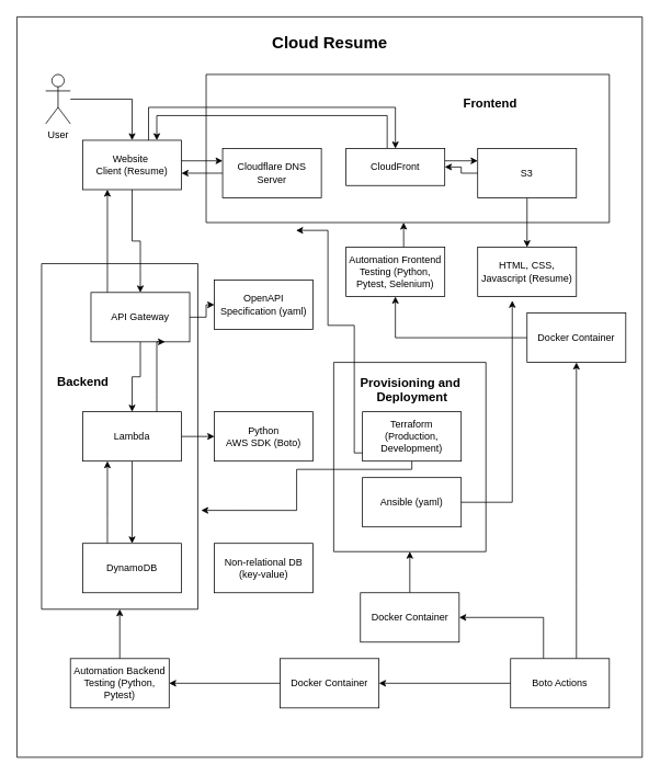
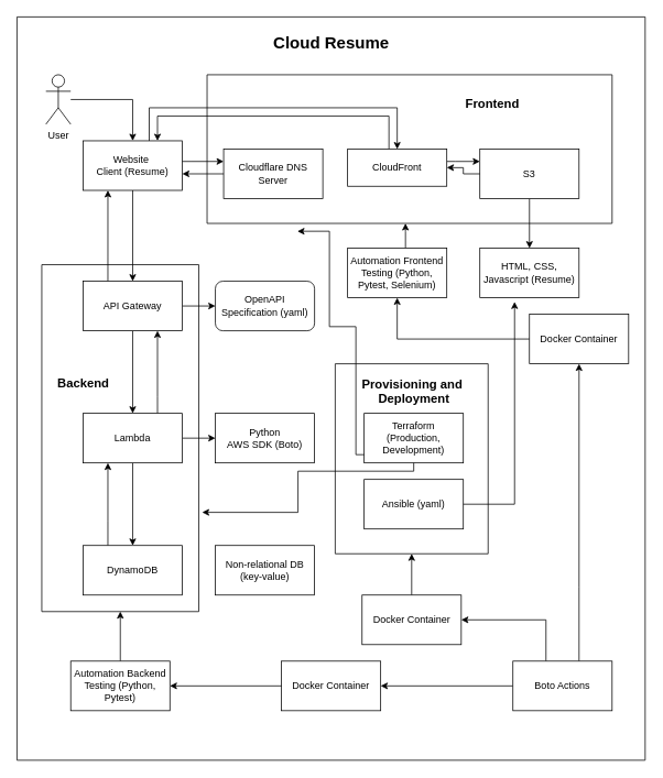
  <mxCell id="0" />
  <mxCell id="1" parent="0" />
  <mxCell id="2" value="" style="edgeStyle=orthogonalEdgeStyle;rounded=0;orthogonalLoop=1;jettySize=auto;html=1;" parent="1" source="47" target="7" edge="1"><mxGeometry relative="1" as="geometry" /></mxCell>
  <mxCell id="3" value="" style="edgeStyle=orthogonalEdgeStyle;rounded=0;orthogonalLoop=1;jettySize=auto;html=1;" parent="1" source="38" target="20" edge="1"><mxGeometry relative="1" as="geometry" /></mxCell>
  <mxCell id="4" value="" style="edgeStyle=orthogonalEdgeStyle;rounded=0;orthogonalLoop=1;jettySize=auto;html=1;" parent="1" source="7" target="11" edge="1"><mxGeometry relative="1" as="geometry" /></mxCell>
  <mxCell id="5" value="" style="edgeStyle=orthogonalEdgeStyle;rounded=0;orthogonalLoop=1;jettySize=auto;html=1;" parent="1" source="7" target="19" edge="1"><mxGeometry relative="1" as="geometry" /></mxCell>
  <mxCell id="6" style="edgeStyle=orthogonalEdgeStyle;rounded=0;orthogonalLoop=1;jettySize=auto;html=1;entryX=0.25;entryY=1;entryDx=0;entryDy=0;" parent="1" source="7" target="47" edge="1"><mxGeometry relative="1" as="geometry"><Array as="points"><mxPoint x="130" y="310" /><mxPoint x="130" y="310" /></Array></mxGeometry></mxCell>
- <mxCell id="7" value="API Gateway" style="whiteSpace=wrap;html=1;rounded=0;" parent="1" vertex="1"><mxGeometry x="110" y="355" width="120" height="60" as="geometry" /></mxCell>
+ <mxCell id="7" value="API Gateway" style="whiteSpace=wrap;html=1;rounded=0;" parent="1" vertex="1"><mxGeometry x="100" y="340" width="120" height="60" as="geometry" /></mxCell>
  <mxCell id="8" value="" style="edgeStyle=orthogonalEdgeStyle;rounded=0;orthogonalLoop=1;jettySize=auto;html=1;" parent="1" source="11" target="13" edge="1"><mxGeometry relative="1" as="geometry" /></mxCell>
  <mxCell id="9" value="" style="edgeStyle=orthogonalEdgeStyle;rounded=0;orthogonalLoop=1;jettySize=auto;html=1;" parent="1" source="11" target="17" edge="1"><mxGeometry relative="1" as="geometry" /></mxCell>
  <mxCell id="10" style="edgeStyle=orthogonalEdgeStyle;rounded=0;orthogonalLoop=1;jettySize=auto;html=1;entryX=0.75;entryY=1;entryDx=0;entryDy=0;" parent="1" source="11" target="7" edge="1"><mxGeometry relative="1" as="geometry"><Array as="points"><mxPoint x="190" y="480" /><mxPoint x="190" y="480" /></Array></mxGeometry></mxCell>
  <mxCell id="11" value="Lambda" style="whiteSpace=wrap;html=1;rounded=0;" parent="1" vertex="1"><mxGeometry x="100" y="500" width="120" height="60" as="geometry" /></mxCell>
  <mxCell id="12" style="edgeStyle=orthogonalEdgeStyle;rounded=0;orthogonalLoop=1;jettySize=auto;html=1;entryX=0.25;entryY=1;entryDx=0;entryDy=0;" parent="1" source="13" target="11" edge="1"><mxGeometry relative="1" as="geometry"><Array as="points"><mxPoint x="130" y="630" /><mxPoint x="130" y="630" /></Array></mxGeometry></mxCell>
  <mxCell id="13" value="DynamoDB" style="whiteSpace=wrap;html=1;rounded=0;" parent="1" vertex="1"><mxGeometry x="100" y="660" width="120" height="60" as="geometry" /></mxCell>
  <mxCell id="14" value="" style="swimlane;startSize=0;" parent="1" vertex="1"><mxGeometry x="250" y="90" width="490" height="180" as="geometry" /></mxCell>
  <mxCell id="15" value="" style="swimlane;startSize=0;" parent="1" vertex="1"><mxGeometry x="50" y="320" width="190" height="420" as="geometry" /></mxCell>
  <mxCell id="16" value="&lt;font style=&quot;font-size: 15px;&quot;&gt;&lt;b&gt;Backend&lt;/b&gt;&lt;/font&gt;" style="text;html=1;align=center;verticalAlign=middle;resizable=0;points=[];autosize=1;strokeColor=none;fillColor=none;" parent="15" vertex="1"><mxGeometry x="5" y="128" width="90" height="30" as="geometry" /></mxCell>
  <mxCell id="17" value="Python&lt;div&gt;AWS SDK (Boto)&lt;/div&gt;" style="whiteSpace=wrap;html=1;rounded=0;" parent="1" vertex="1"><mxGeometry x="260" y="500" width="120" height="60" as="geometry" /></mxCell>
  <mxCell id="18" value="Non-relational DB&lt;div&gt;(key-value)&lt;/div&gt;" style="whiteSpace=wrap;html=1;rounded=0;" parent="1" vertex="1"><mxGeometry x="260" y="660" width="120" height="60" as="geometry" /></mxCell>
- <mxCell id="19" value="OpenAPI&lt;div&gt;Specification (yaml)&lt;/div&gt;" style="whiteSpace=wrap;html=1;rounded=0;" parent="1" vertex="1"><mxGeometry x="260" y="340" width="120" height="60" as="geometry" /></mxCell>
+ <mxCell id="19" value="OpenAPI&lt;div&gt;Specification (yaml)&lt;/div&gt;" style="whiteSpace=wrap;html=1;rounded=1;" parent="1" vertex="1"><mxGeometry x="260" y="340" width="120" height="60" as="geometry" /></mxCell>
  <mxCell id="20" value="HTML, CSS, Javascript (Resume)" style="whiteSpace=wrap;html=1;rounded=0;" parent="1" vertex="1"><mxGeometry x="580" y="300" width="120" height="60" as="geometry" /></mxCell>
  <mxCell id="21" value="" style="edgeStyle=orthogonalEdgeStyle;rounded=0;orthogonalLoop=1;jettySize=auto;html=1;entryX=0.5;entryY=1;entryDx=0;entryDy=0;" parent="1" source="31" target="15" edge="1"><mxGeometry relative="1" as="geometry" /></mxCell>
  <mxCell id="22" value="" style="edgeStyle=orthogonalEdgeStyle;rounded=0;orthogonalLoop=1;jettySize=auto;html=1;" parent="1" source="23" target="14" edge="1"><mxGeometry relative="1" as="geometry"><Array as="points"><mxPoint x="490" y="280" /><mxPoint x="490" y="280" /></Array></mxGeometry></mxCell>
  <mxCell id="23" value="&lt;span style=&quot;font-weight: normal;&quot;&gt;Automation Frontend Testing&amp;nbsp;&lt;/span&gt;&lt;span style=&quot;font-weight: normal; background-color: initial;&quot;&gt;(Python, Pytest, Selenium)&lt;/span&gt;" style="whiteSpace=wrap;html=1;fontStyle=1;startSize=0;" parent="1" vertex="1"><mxGeometry x="420" y="300" width="120" height="60" as="geometry" /></mxCell>
  <mxCell id="24" value="" style="swimlane;startSize=0;" parent="1" vertex="1"><mxGeometry x="20" y="20" width="760" height="900" as="geometry" /></mxCell>
  <mxCell id="25" value="Docker Container" style="whiteSpace=wrap;html=1;" parent="24" vertex="1"><mxGeometry x="320" y="780" width="120" height="60" as="geometry" /></mxCell>
  <mxCell id="26" style="edgeStyle=orthogonalEdgeStyle;rounded=0;orthogonalLoop=1;jettySize=auto;html=1;entryX=1;entryY=0.5;entryDx=0;entryDy=0;" parent="24" source="29" target="25" edge="1"><mxGeometry relative="1" as="geometry" /></mxCell>
  <mxCell id="27" style="edgeStyle=orthogonalEdgeStyle;rounded=0;orthogonalLoop=1;jettySize=auto;html=1;entryX=0.5;entryY=1;entryDx=0;entryDy=0;" parent="24" source="29" target="30" edge="1"><mxGeometry relative="1" as="geometry"><Array as="points"><mxPoint x="680" y="690" /><mxPoint x="680" y="690" /></Array></mxGeometry></mxCell>
  <mxCell id="28" style="edgeStyle=orthogonalEdgeStyle;rounded=0;orthogonalLoop=1;jettySize=auto;html=1;entryX=1;entryY=0.5;entryDx=0;entryDy=0;" parent="24" source="29" target="34" edge="1"><mxGeometry relative="1" as="geometry"><Array as="points"><mxPoint x="640" y="730" /></Array></mxGeometry></mxCell>
  <mxCell id="29" value="Boto Actions" style="whiteSpace=wrap;html=1;" parent="24" vertex="1"><mxGeometry x="600" y="780" width="120" height="60" as="geometry" /></mxCell>
  <mxCell id="30" value="Docker Container" style="whiteSpace=wrap;html=1;" parent="24" vertex="1"><mxGeometry x="620" y="360" width="120" height="60" as="geometry" /></mxCell>
  <mxCell id="31" value="&lt;span style=&quot;font-weight: normal;&quot;&gt;Automation Backend Testing&amp;nbsp;&lt;/span&gt;&lt;span style=&quot;background-color: initial; font-weight: normal;&quot;&gt;(Python, Pytest)&lt;/span&gt;" style="whiteSpace=wrap;html=1;fontStyle=1;startSize=0;" parent="24" vertex="1"><mxGeometry x="65" y="780" width="120" height="60" as="geometry" /></mxCell>
  <mxCell id="32" value="" style="edgeStyle=orthogonalEdgeStyle;rounded=0;orthogonalLoop=1;jettySize=auto;html=1;" parent="24" source="25" target="31" edge="1"><mxGeometry relative="1" as="geometry" /></mxCell>
  <mxCell id="33" value="" style="edgeStyle=orthogonalEdgeStyle;rounded=0;orthogonalLoop=1;jettySize=auto;html=1;entryX=0.5;entryY=1;entryDx=0;entryDy=0;" parent="24" source="34" target="35" edge="1"><mxGeometry relative="1" as="geometry" /></mxCell>
  <mxCell id="34" value="Docker Container" style="whiteSpace=wrap;html=1;" parent="24" vertex="1"><mxGeometry x="417.5" y="700" width="120" height="60" as="geometry" /></mxCell>
  <mxCell id="35" value="" style="swimlane;startSize=0;" parent="24" vertex="1"><mxGeometry x="385" y="420" width="185" height="230" as="geometry" /></mxCell>
  <mxCell id="36" value="Terraform (Production, Development)" style="whiteSpace=wrap;html=1;" parent="35" vertex="1"><mxGeometry x="35" y="60" width="120" height="60" as="geometry" /></mxCell>
  <mxCell id="37" value="Ansible (yaml)" style="whiteSpace=wrap;html=1;" parent="35" vertex="1"><mxGeometry x="35" y="140" width="120" height="60" as="geometry" /></mxCell>
  <mxCell id="38" value="S3" style="whiteSpace=wrap;html=1;rounded=0;" parent="24" vertex="1"><mxGeometry x="560" y="160" width="120" height="60" as="geometry" /></mxCell>
  <mxCell id="39" value="User&lt;div&gt;&lt;br&gt;&lt;/div&gt;" style="shape=umlActor;verticalLabelPosition=bottom;verticalAlign=top;html=1;outlineConnect=0;" parent="24" vertex="1"><mxGeometry x="35" y="70" width="30" height="60" as="geometry" /></mxCell>
  <mxCell id="40" value="&lt;font style=&quot;font-size: 20px;&quot;&gt;&lt;b&gt;Cloud Resume&lt;/b&gt;&lt;/font&gt;" style="text;html=1;align=center;verticalAlign=middle;resizable=0;points=[];autosize=1;strokeColor=none;fillColor=none;" parent="24" vertex="1"><mxGeometry x="300" y="10" width="160" height="40" as="geometry" /></mxCell>
  <mxCell id="41" style="edgeStyle=orthogonalEdgeStyle;rounded=0;orthogonalLoop=1;jettySize=auto;html=1;entryX=0;entryY=0.25;entryDx=0;entryDy=0;" parent="24" source="43" target="38" edge="1"><mxGeometry relative="1" as="geometry"><Array as="points"><mxPoint x="530" y="175" /><mxPoint x="530" y="175" /></Array></mxGeometry></mxCell>
  <mxCell id="42" style="edgeStyle=orthogonalEdgeStyle;rounded=0;orthogonalLoop=1;jettySize=auto;html=1;entryX=0.75;entryY=0;entryDx=0;entryDy=0;" parent="24" source="43" target="47" edge="1"><mxGeometry relative="1" as="geometry"><Array as="points"><mxPoint x="450" y="120" /><mxPoint x="170" y="120" /></Array></mxGeometry></mxCell>
  <mxCell id="43" value="CloudFront" style="whiteSpace=wrap;html=1;rounded=0;" parent="24" vertex="1"><mxGeometry x="400" y="160" width="120" height="45" as="geometry" /></mxCell>
  <mxCell id="44" value="" style="edgeStyle=orthogonalEdgeStyle;rounded=0;orthogonalLoop=1;jettySize=auto;html=1;" parent="24" source="38" target="43" edge="1"><mxGeometry relative="1" as="geometry" /></mxCell>
  <mxCell id="45" value="Cloudflare DNS S&lt;span style=&quot;background-color: initial;&quot;&gt;erver&lt;/span&gt;" style="whiteSpace=wrap;html=1;rounded=0;" parent="24" vertex="1"><mxGeometry x="250" y="160" width="120" height="60" as="geometry" /></mxCell>
  <mxCell id="46" style="edgeStyle=orthogonalEdgeStyle;rounded=0;orthogonalLoop=1;jettySize=auto;html=1;" parent="24" source="47" target="43" edge="1"><mxGeometry relative="1" as="geometry"><Array as="points"><mxPoint x="160" y="110" /><mxPoint x="460" y="110" /></Array></mxGeometry></mxCell>
  <mxCell id="47" value="Website&amp;nbsp;&lt;div&gt;Client (Resume)&lt;/div&gt;" style="rounded=0;whiteSpace=wrap;html=1;" parent="24" vertex="1"><mxGeometry x="80" y="150" width="120" height="60" as="geometry" /></mxCell>
  <mxCell id="48" value="" style="edgeStyle=orthogonalEdgeStyle;rounded=0;orthogonalLoop=1;jettySize=auto;html=1;" parent="24" source="39" target="47" edge="1"><mxGeometry relative="1" as="geometry" /></mxCell>
  <mxCell id="49" value="" style="edgeStyle=orthogonalEdgeStyle;rounded=0;orthogonalLoop=1;jettySize=auto;html=1;" parent="24" source="45" target="47" edge="1"><mxGeometry relative="1" as="geometry"><Array as="points"><mxPoint x="210" y="190" /><mxPoint x="210" y="190" /></Array></mxGeometry></mxCell>
  <mxCell id="50" style="edgeStyle=orthogonalEdgeStyle;rounded=0;orthogonalLoop=1;jettySize=auto;html=1;entryX=0;entryY=0.25;entryDx=0;entryDy=0;" parent="24" source="47" target="45" edge="1"><mxGeometry relative="1" as="geometry"><Array as="points"><mxPoint x="210" y="175" /><mxPoint x="210" y="175" /></Array></mxGeometry></mxCell>
  <mxCell id="51" value="&lt;font style=&quot;font-size: 15px;&quot;&gt;&lt;b&gt;Frontend&lt;/b&gt;&lt;/font&gt;" style="text;html=1;align=center;verticalAlign=middle;resizable=0;points=[];autosize=1;strokeColor=none;fillColor=none;" parent="24" vertex="1"><mxGeometry x="530" y="90" width="90" height="30" as="geometry" /></mxCell>
  <mxCell id="52" style="edgeStyle=orthogonalEdgeStyle;rounded=0;orthogonalLoop=1;jettySize=auto;html=1;entryX=0.5;entryY=1;entryDx=0;entryDy=0;" parent="1" source="30" target="23" edge="1"><mxGeometry relative="1" as="geometry" /></mxCell>
  <mxCell id="53" style="edgeStyle=orthogonalEdgeStyle;rounded=0;orthogonalLoop=1;jettySize=auto;html=1;entryX=0.35;entryY=1.083;entryDx=0;entryDy=0;entryPerimeter=0;" parent="1" source="37" target="20" edge="1"><mxGeometry relative="1" as="geometry" /></mxCell>
  <mxCell id="54" style="edgeStyle=orthogonalEdgeStyle;rounded=0;orthogonalLoop=1;jettySize=auto;html=1;entryX=0.223;entryY=1.053;entryDx=0;entryDy=0;entryPerimeter=0;" parent="1" source="36" target="14" edge="1"><mxGeometry relative="1" as="geometry"><Array as="points"><mxPoint x="430" y="550" /><mxPoint x="430" y="395" /><mxPoint x="398" y="395" /></Array></mxGeometry></mxCell>
  <mxCell id="55" style="edgeStyle=orthogonalEdgeStyle;rounded=0;orthogonalLoop=1;jettySize=auto;html=1;entryX=1.021;entryY=0.714;entryDx=0;entryDy=0;entryPerimeter=0;" parent="1" source="36" target="15" edge="1"><mxGeometry relative="1" as="geometry"><Array as="points"><mxPoint x="360" y="570" /><mxPoint x="360" y="620" /></Array></mxGeometry></mxCell>
  <mxCell id="56" value="&lt;b&gt;&lt;font style=&quot;font-size: 15px;&quot;&gt;Provisioning and&amp;nbsp;&lt;/font&gt;&lt;/b&gt;&lt;div&gt;&lt;b&gt;&lt;font style=&quot;font-size: 15px;&quot;&gt;Deployment&lt;/font&gt;&lt;/b&gt;&lt;/div&gt;" style="text;html=1;align=center;verticalAlign=middle;resizable=0;points=[];autosize=1;strokeColor=none;fillColor=none;" parent="1" vertex="1"><mxGeometry x="425" y="448" width="150" height="50" as="geometry" /></mxCell>
